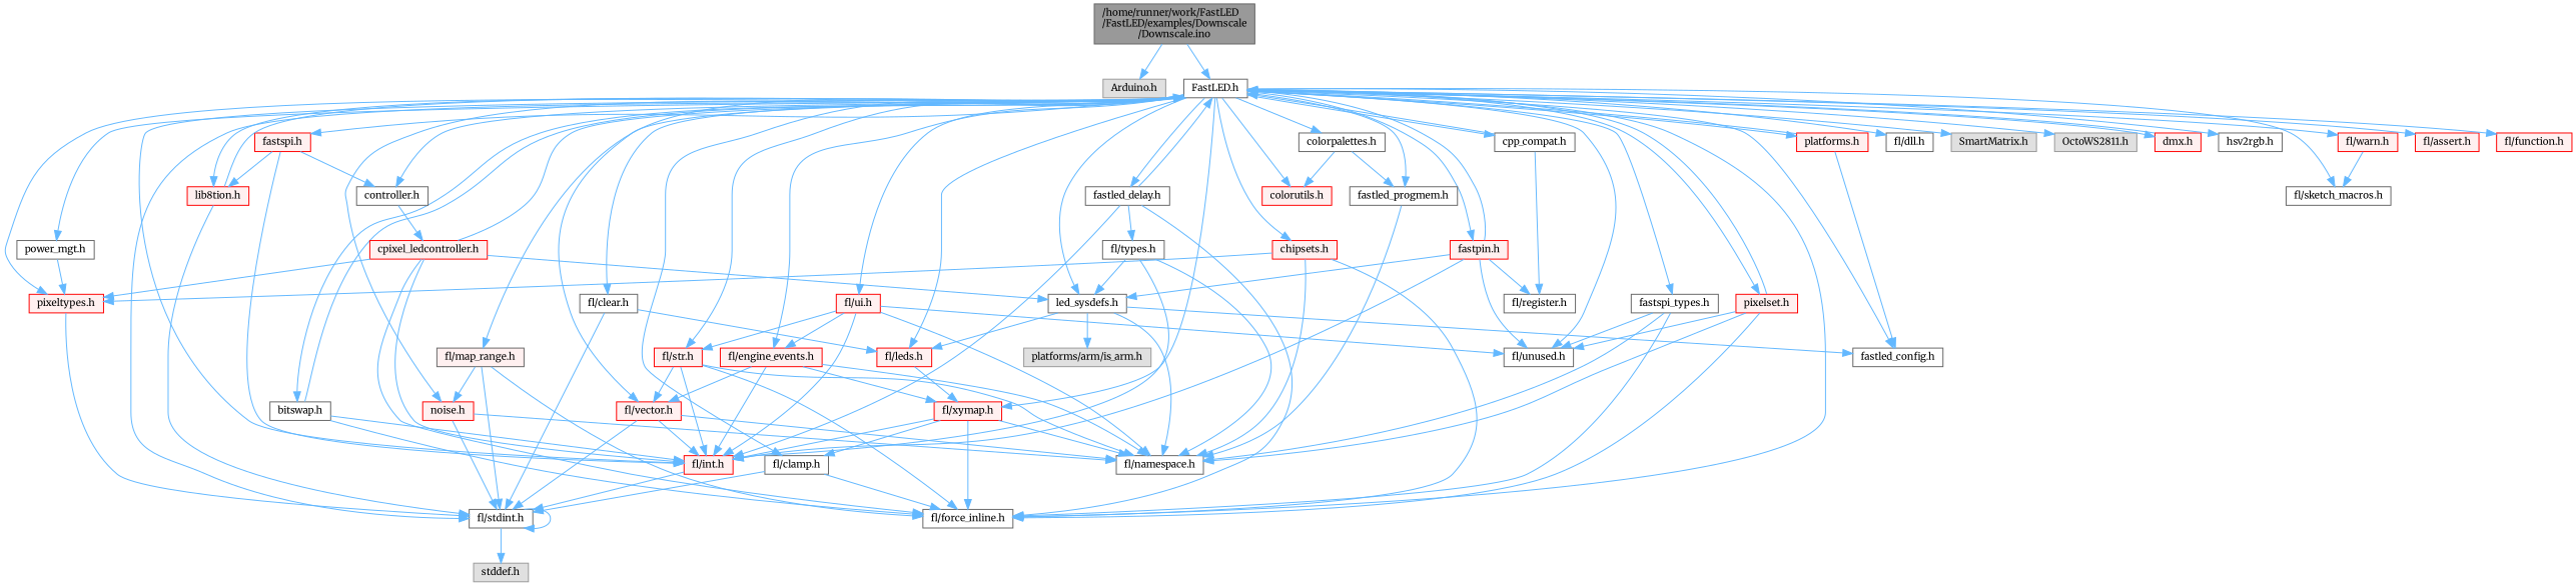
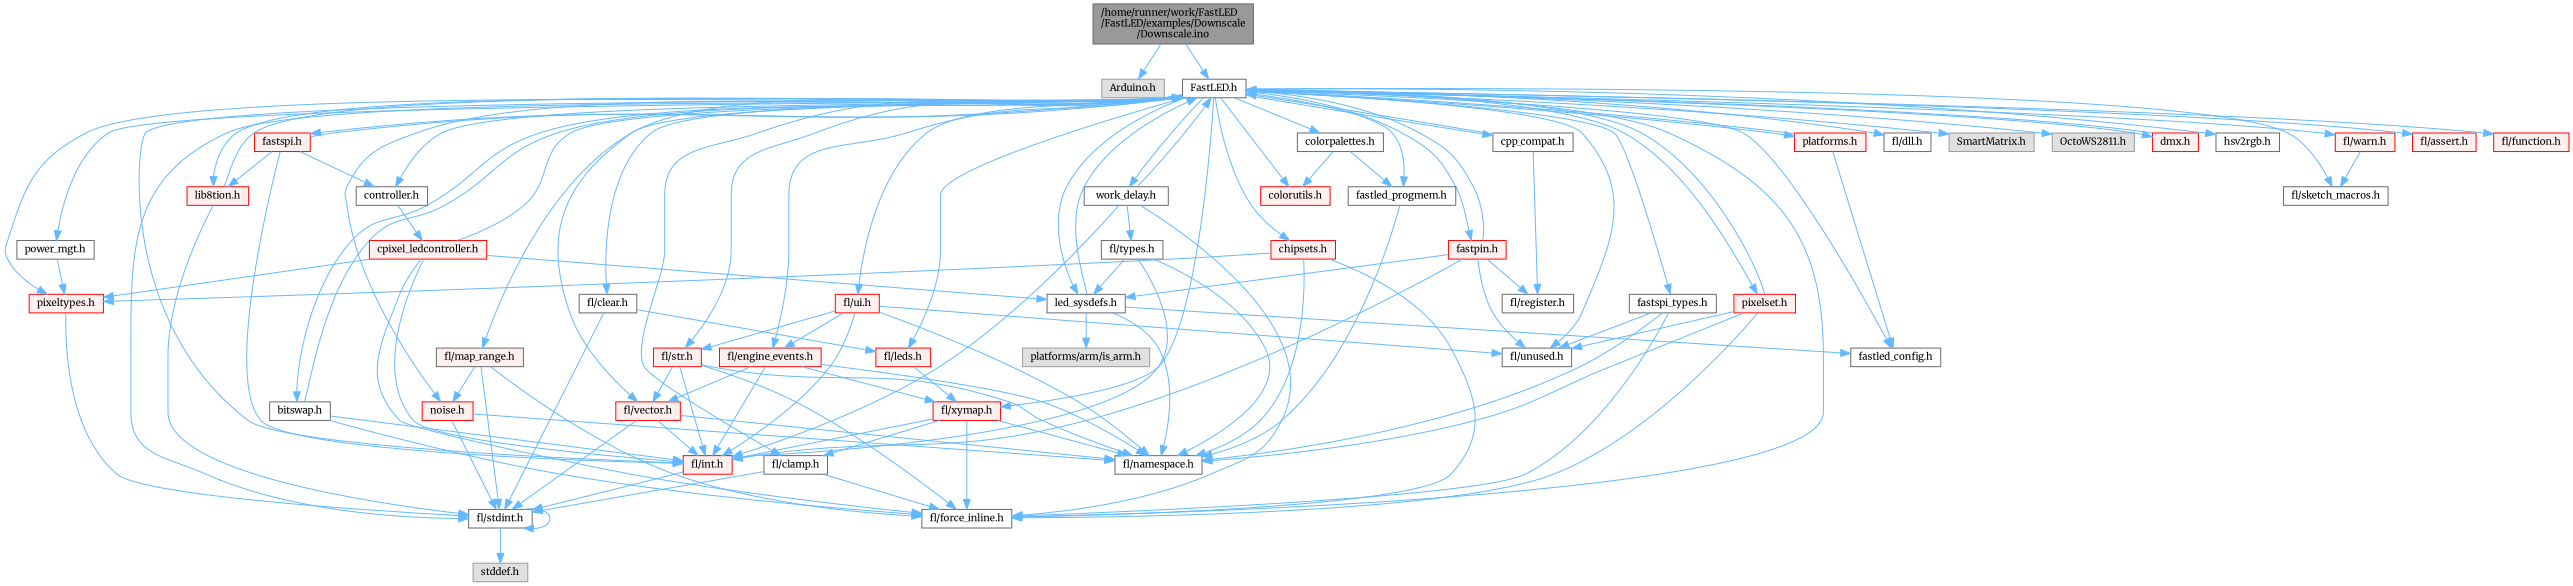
  digraph {
    fontname=Merriweather
    node [color=grey40 fillcolor=white fontname=Merriweather fontsize=10 shape=box style=filled]
    edge [color=steelblue1 fontname=Merriweather fontsize=10 labelfontname=Helvetica labelfontsize=10 style=solid]
    n1 [color=gray40 fillcolor=grey60 fontcolor=black height=0.2 label="/home/runner/work/FastLED\l/FastLED/examples/Downscale\l/Downscale.ino" width=0.4]
    n2 [color=grey60 fillcolor="#E0E0E0" height=0.2 label="Arduino.h" width=0.4]
    n3 [height=0.2 label="FastLED.h" width=0.4]
    n4 [height=0.2 label="fl/stdint.h" width=0.4]
    n5 [height=0.2 label="fl/dll.h" width=0.4]
    n6 [color=grey60 fillcolor="#E0E0E0" height=0.2 label="SmartMatrix.h" width=0.4]
    n7 [color=grey60 fillcolor="#E0E0E0" height=0.2 label="OctoWS2811.h" width=0.4]
    n8 [height=0.2 label="fl/force_inline.h" width=0.4]
    n9 [height=0.2 label="cpp_compat.h" width=0.4]
    n10 [height=0.2 label="fastled_config.h" width=0.4]
    n11 [height=0.2 label="led_sysdefs.h" width=0.4]
-   n12 [height=0.2 label="fastled_delay.h" width=0.4]
+   n12 [height=0.2 label="work_delay.h" width=0.4]
    n13 [color=red fillcolor="#FFF0F0" height=0.2 label="fl/int.h" width=0.4]
    n14 [height=0.2 label="bitswap.h" width=0.4]
    n15 [height=0.2 label="controller.h" width=0.4]
    n16 [color=red fillcolor="#FFF0F0" height=0.2 label="pixeltypes.h" width=0.4]
    n17 [color=red fillcolor="#FFF0F0" height=0.2 label="lib8tion.h" width=0.4]
    n18 [color=red fillcolor="#FFF0F0" height=0.2 label="fastpin.h" width=0.4]
    n19 [height=0.2 label="fl/unused.h" width=0.4]
    n20 [height=0.2 label="fastspi_types.h" width=0.4]
    n21 [color=red fillcolor="#FFF0F0" height=0.2 label="dmx.h" width=0.4]
    n22 [color=red fillcolor="#FFF0F0" height=0.2 label="platforms.h" width=0.4]
    n23 [height=0.2 label="fastled_progmem.h" width=0.4]
    n24 [height=0.2 label="hsv2rgb.h" width=0.4]
    n25 [color=red fillcolor="#FFF0F0" height=0.2 label="colorutils.h" width=0.4]
    n26 [color=red fillcolor="#FFF0F0" height=0.2 label="pixelset.h" width=0.4]
    n27 [height=0.2 label="colorpalettes.h" width=0.4]
    n28 [color=red fillcolor="#FFF0F0" height=0.2 label="noise.h" width=0.4]
    n29 [height=0.2 label="power_mgt.h" width=0.4]
    n30 [color=red fillcolor="#FFF0F0" height=0.2 label="fastspi.h" width=0.4]
    n31 [color=red fillcolor="#FFF0F0" height=0.2 label="chipsets.h" width=0.4]
    n32 [color=red fillcolor="#FFF0F0" height=0.2 label="fl/engine_events.h" width=0.4]
    n33 [color=red fillcolor="#FFF0F0" height=0.2 label="fl/vector.h" width=0.4]
    n34 [color=red fillcolor="#FFF0F0" height=0.2 label="fl/xymap.h" width=0.4]
    n35 [height=0.2 label="fl/clamp.h" width=0.4]
    n36 [color=red fillcolor="#FFF0F0" height=0.2 label="fl/leds.h" width=0.4]
    n37 [color=red fillcolor="#FFF0F0" height=0.2 label="fl/str.h" width=0.4]
    n38 [fillcolor="#FFF0F0" height=0.2 label="fl/map_range.h" width=0.4]
    n39 [color=red fillcolor="#FFF0F0" height=0.2 label="fl/warn.h" width=0.4]
    n40 [height=0.2 label="fl/sketch_macros.h" width=0.4]
    n41 [color=red fillcolor="#FFF0F0" height=0.2 label="fl/assert.h" width=0.4]
    n42 [color=red fillcolor="#FFF0F0" height=0.2 label="fl/function.h" width=0.4]
    n43 [height=0.2 label="fl/clear.h" width=0.4]
    n44 [color=red fillcolor="#FFF0F0" height=0.2 label="fl/ui.h" width=0.4]
    n45 [color=grey60 fillcolor="#E0E0E0" height=0.2 label="stddef.h" width=0.4]
    n46 [height=0.2 label="fl/register.h" width=0.4]
    n47 [color=grey60 fillcolor="#E0E0E0" height=0.2 label="platforms/arm/is_arm.h" width=0.4]
    n48 [height=0.2 label="fl/namespace.h" width=0.4]
    n49 [height=0.2 label="fl/types.h" width=0.4]
    n50 [color=red fillcolor="#FFF0F0" height=0.2 label="cpixel_ledcontroller.h" width=0.4]
    n1 -> n2
    n1 -> n3
    n3 -> n4
    n3 -> n5
    n3 -> n6
    n3 -> n7
    n3 -> n8
    n3 -> n9
    n3 -> n10
    n3 -> n11
    n3 -> n12
    n3 -> n13
    n3 -> n14
    n3 -> n15
    n3 -> n16
    n3 -> n17
    n3 -> n18
    n3 -> n19
    n3 -> n20
    n3 -> n21
    n3 -> n22
    n3 -> n23
    n3 -> n24
    n3 -> n25
    n3 -> n26
    n3 -> n27
    n3 -> n28
    n3 -> n29
    n3 -> n30
    n3 -> n31
    n3 -> n32
    n3 -> n33
    n3 -> n34
    n3 -> n35
    n3 -> n36
    n3 -> n37
    n3 -> n38
    n3 -> n39
    n3 -> n40
    n3 -> n41
    n3 -> n42
    n3 -> n43
    n3 -> n44
    n4 -> n4
    n4 -> n45
    n9 -> n3
    n9 -> n46
-   n11 -> n36
+   n11 -> n3
    n11 -> n10
    n11 -> n47
    n11 -> n48
    n12 -> n3
    n12 -> n8
    n12 -> n13
    n12 -> n49
    n13 -> n4
    n14 -> n3
    n14 -> n8
    n14 -> n13
    n15 -> n50
    n16 -> n4
    n17 -> n3
    n17 -> n4
    n18 -> n3
    n18 -> n11
    n18 -> n13
    n18 -> n19
    n18 -> n46
    n20 -> n8
    n20 -> n19
    n20 -> n48
    n21 -> n3
    n22 -> n3
    n22 -> n10
    n23 -> n48
    n26 -> n3
    n26 -> n8
    n26 -> n19
    n26 -> n48
    n27 -> n23
    n27 -> n25
    n28 -> n4
    n28 -> n48
    n29 -> n16
+   n30 -> n3
    n30 -> n13
    n30 -> n15
    n30 -> n17
    n31 -> n8
    n31 -> n16
    n31 -> n48
    n32 -> n13
    n32 -> n33
    n32 -> n34
    n32 -> n48
    n33 -> n4
    n33 -> n13
    n33 -> n48
    n34 -> n8
    n34 -> n13
    n34 -> n35
    n34 -> n48
    n35 -> n4
    n35 -> n8
    n36 -> n34
    n37 -> n8
    n37 -> n13
    n37 -> n33
    n37 -> n48
    n38 -> n4
    n38 -> n8
    n38 -> n28
    n39 -> n40
    n43 -> n4
    n43 -> n36
    n44 -> n13
    n44 -> n19
    n44 -> n32
    n44 -> n37
    n44 -> n48
    n49 -> n11
    n49 -> n13
    n49 -> n48
    n50 -> n3
    n50 -> n8
    n50 -> n11
    n50 -> n13
    n50 -> n16
  }
